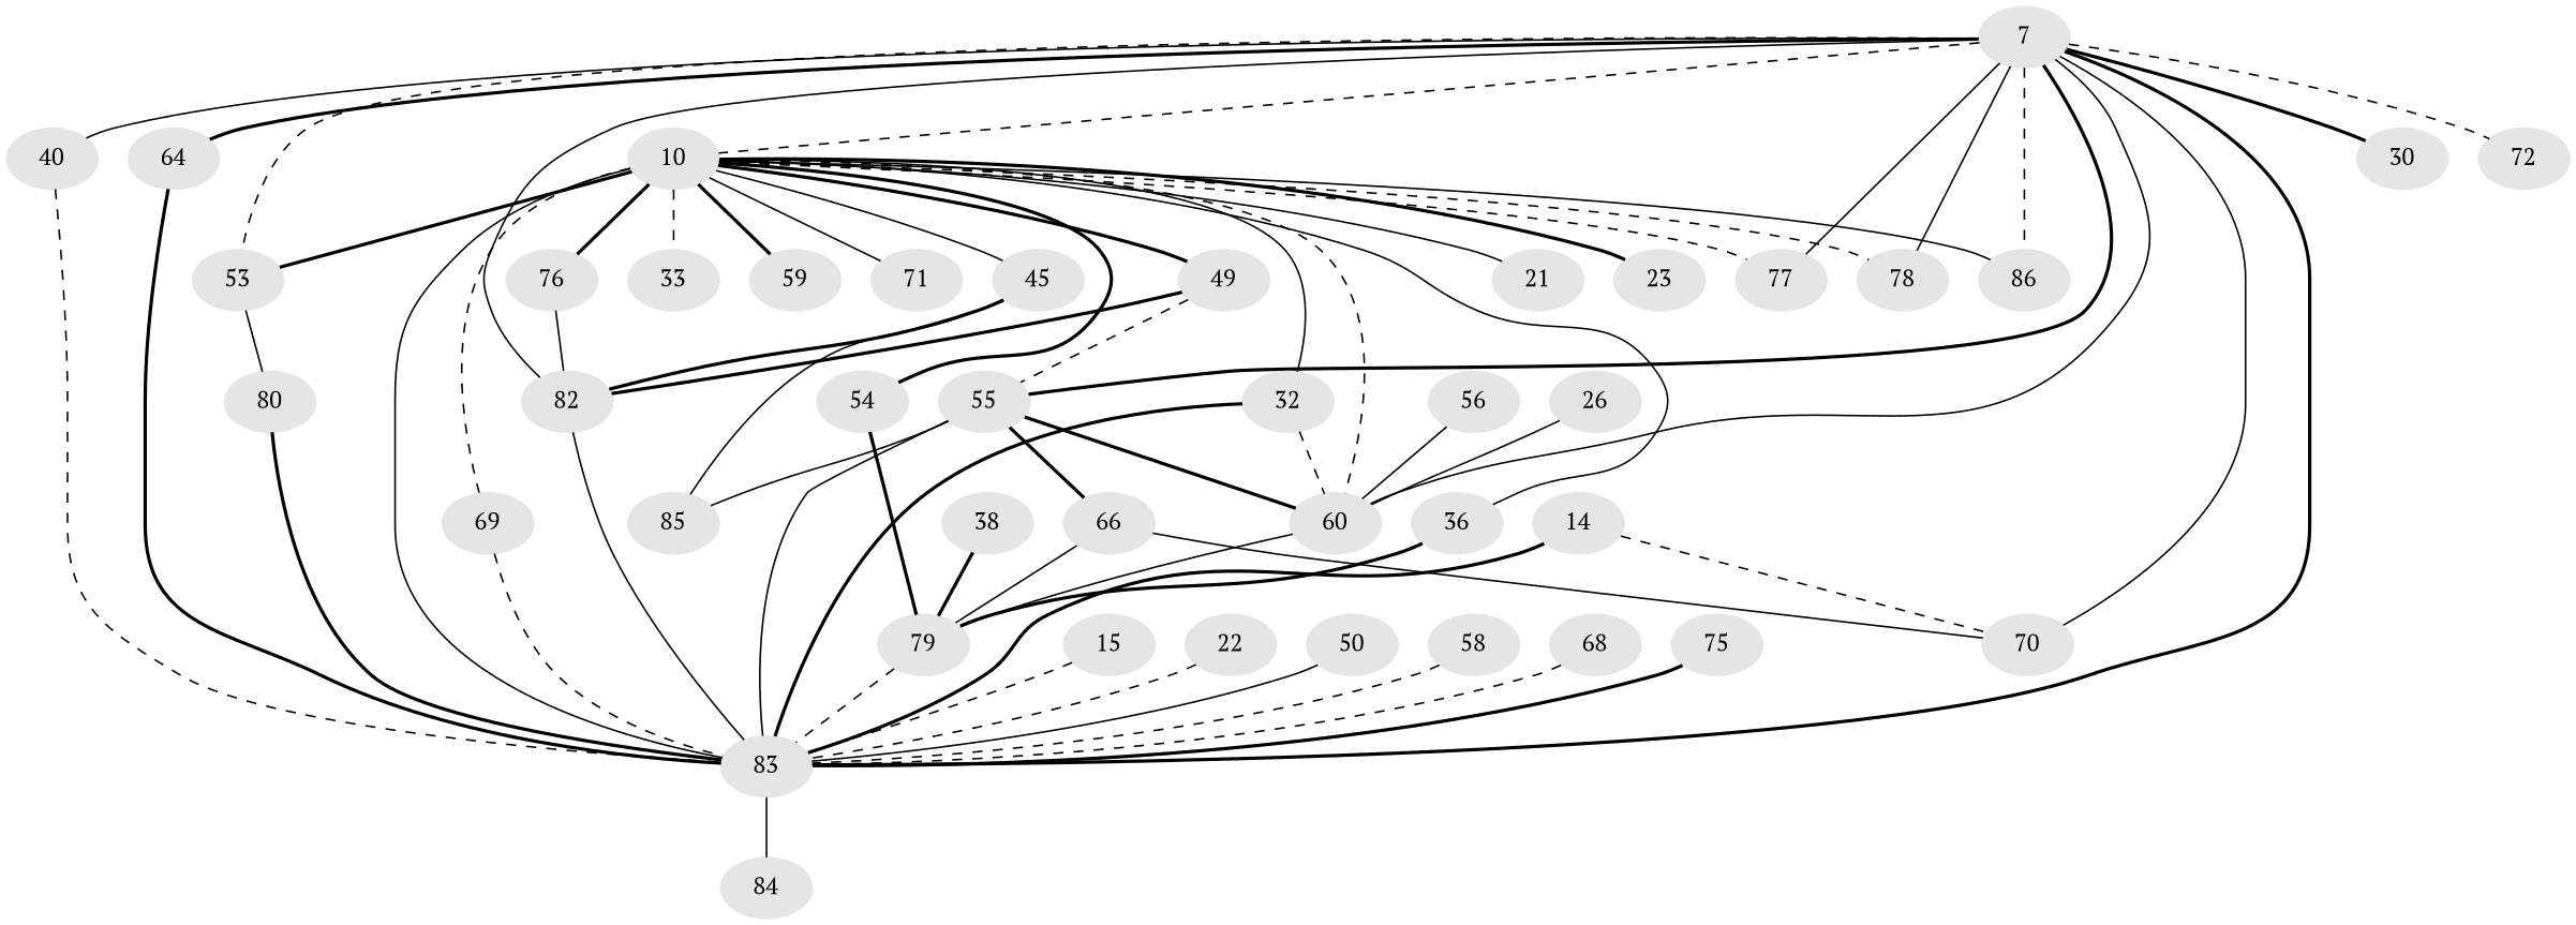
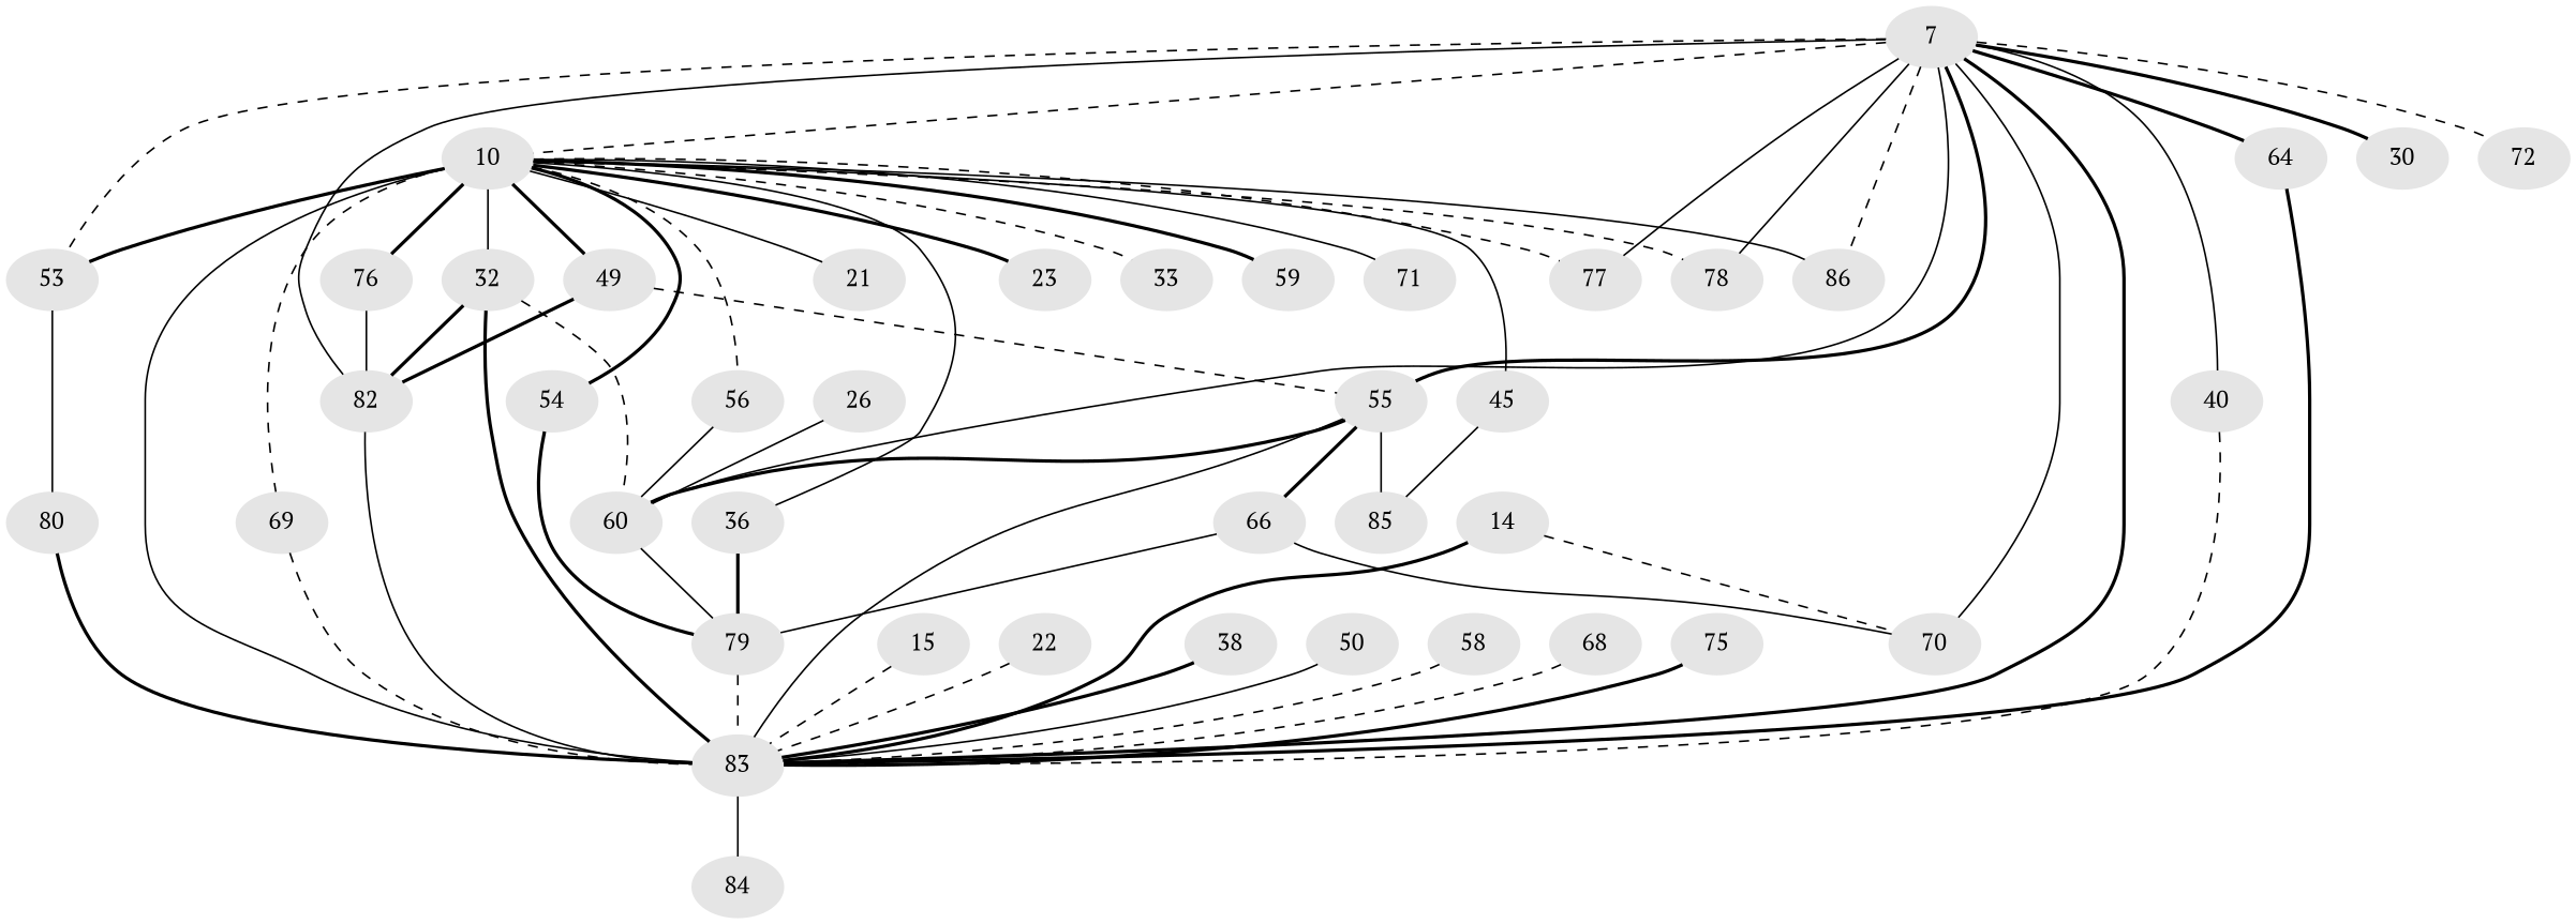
  graph {
    fontname="PT Serif"
    node [color=gray90 fontname="PT Serif" style=filled]
    edge [fontname="PT Serif" style=solid]
    7 [super="+5"]
    10 [super="+6+9"]
    30
    40
    53 [super="+28+43"]
    55 [super="+51+25+37+20"]
    60 [super="+27+47"]
    64
    70 [super="+57"]
    72
    77 [super="+17"]
    78
    82 [super="+16+52+68"]
    83 [super="+42+65+73+67+3"]
    86
    21
    23
    33
    36
    45
    49 [super="+12"]
    54
    56
    59
    69 [super="+35"]
    71
    76
    32
    80
    85 [super="+81"]
    66 [super="+48"]
    79 [super="+74+19+62"]
    84
    26
    14
    15
    22
    38
    50
    58
    n41 [label=68]
    75
    7 -- 10 [style=dashed weight=8]
    7 -- 30 [style=bold weight=2]
    7 -- 40
    7 -- 53 [style=dashed weight=4]
    7 -- 55 [style=bold]
    7 -- 60 [weight=2]
    7 -- 64 [style=bold]
    7 -- 70 [weight=2]
    7 -- 72 [style=dashed weight=2]
    7 -- 77 [weight=2]
    7 -- 78
    7 -- 82 [weight=3]
    7 -- 83 [style=bold weight=11]
    7 -- 86 [style=dashed]
    10 -- 53 [style=bold]
    10 -- 77 [style=dashed]
    10 -- 78 [style=dashed]
    10 -- 83 [weight=24]
    10 -- 86
    10 -- 21 [weight=2]
    10 -- 23 [style=bold weight=2]
    10 -- 33 [style=dashed weight=2]
    10 -- 36
    10 -- 45
    10 -- 49 [style=bold weight=2]
    10 -- 54 [style=bold]
-   10 -- 60 [style=dashed]
+   10 -- 56 [style=dashed]
    10 -- 59 [style=bold weight=2]
    10 -- 69 [style=dashed]
    10 -- 71 [weight=2]
    10 -- 76 [style=bold]
    10 -- 32
    40 -- 83 [style=dashed]
    53 -- 80
    55 -- 60 [style=bold]
    55 -- 83 [weight=4]
    55 -- 85 [weight=2]
    55 -- 66 [style=bold]
    60 -- 79 [weight=2]
    64 -- 83 [style=bold]
    82 -- 83 [weight=2]
    83 -- 84 [weight=2]
    36 -- 79 [style=bold]
-   45 -- 82 [style=bold]
+   32 -- 82 [style=bold]
    45 -- 85
    49 -- 55 [style=dashed]
    49 -- 82 [style=bold]
    54 -- 79 [style=bold]
    56 -- 60
    69 -- 83 [style=dashed]
    76 -- 82
    32 -- 60 [style=dashed]
    32 -- 83 [style=bold]
    80 -- 83 [style=bold]
    66 -- 70
    66 -- 79
    79 -- 83 [style=dashed weight=6]
    26 -- 60
    14 -- 70 [style=dashed]
    14 -- 83 [style=bold weight=2]
    15 -- 83 [style=dashed weight=2]
    22 -- 83 [style=dashed weight=2]
-   38 -- 79 [style=bold weight=2]
+   38 -- 83 [style=bold weight=2]
    50 -- 83 [weight=2]
    58 -- 83 [style=dashed weight=2]
    n41 -- 83 [style=dashed weight=2]
    75 -- 83 [style=bold weight=2]
  }
